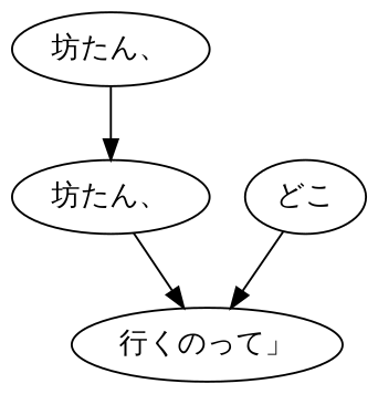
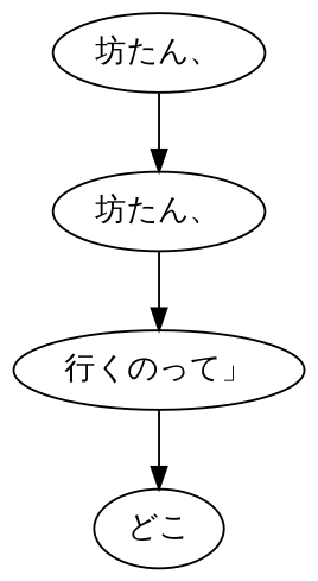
  digraph {
    n1 [label="坊たん、"]
    n2 [label="坊たん、"]
    n3 [label="行くのって」"]
    n4 [label="どこ"]
    n1 -> n2
    n2 -> n3
-   n4 -> n3
+   n3 -> n4
  }
